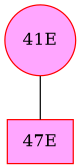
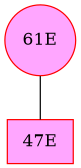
  graph {
    node [fillcolor="#FFA6FF" style=radial color=red]
-   "41E" [shape=circle]
+   "41E" [shape=circle label="61E"]
    "47E" [shape=box]
    "41E" -- "47E" [penwidth=1 color=black]
  }
